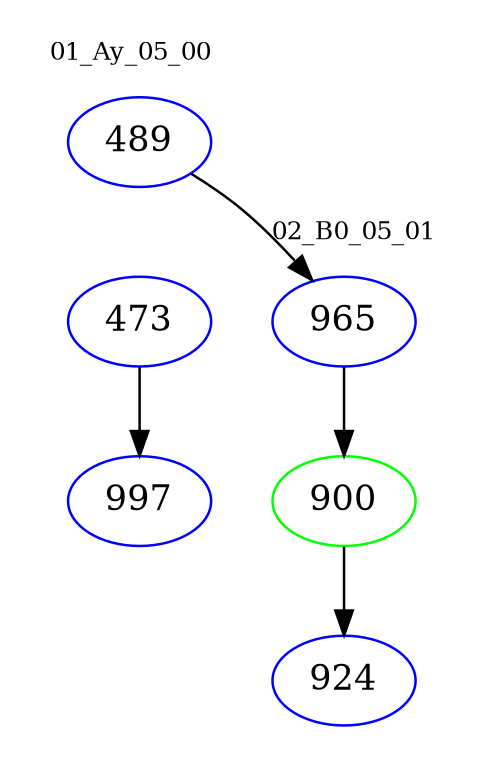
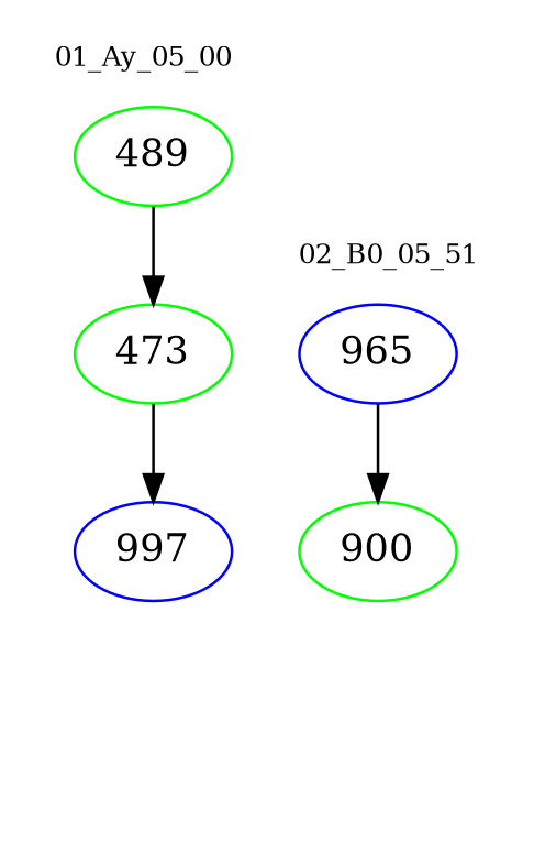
  digraph {
    node [color=blue]
    edge [color=black]
-   n1 [label=489]
-   n2 [label=473]
+   n1 [color=green label=489]
+   n2 [color=green label=473]
    n3 [label=997]
    n4 [label=965]
    n5 [color=green label=900]
-   n6 [label=924]
    subgraph cluster_1 {
      color=white
      fontsize=10
      label="01_Ay_05_00"
      n1
      n2
      n3
    }
    subgraph cluster_2 {
      color=white
      fontsize=10
-     label="02_B0_05_01"
+     label="02_B0_05_51"
      n4
      n5
-     n6
    }
-   n1 -> n4
+   n1 -> n2
    n2 -> n3
    n4 -> n5
-   n5 -> n6
  }
